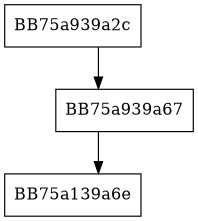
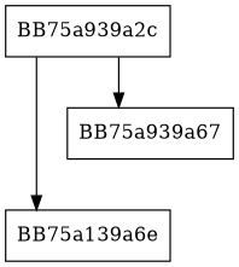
  digraph {
    splines=ortho
    node [shape=box]
    edge [color=black]
    n1 [label=BB75a139a6e]
    BB75a939a2c
    BB75a939a67
-   BB75a939a67 -> n1
+   BB75a939a2c -> n1
    BB75a939a2c -> BB75a939a67
  }
